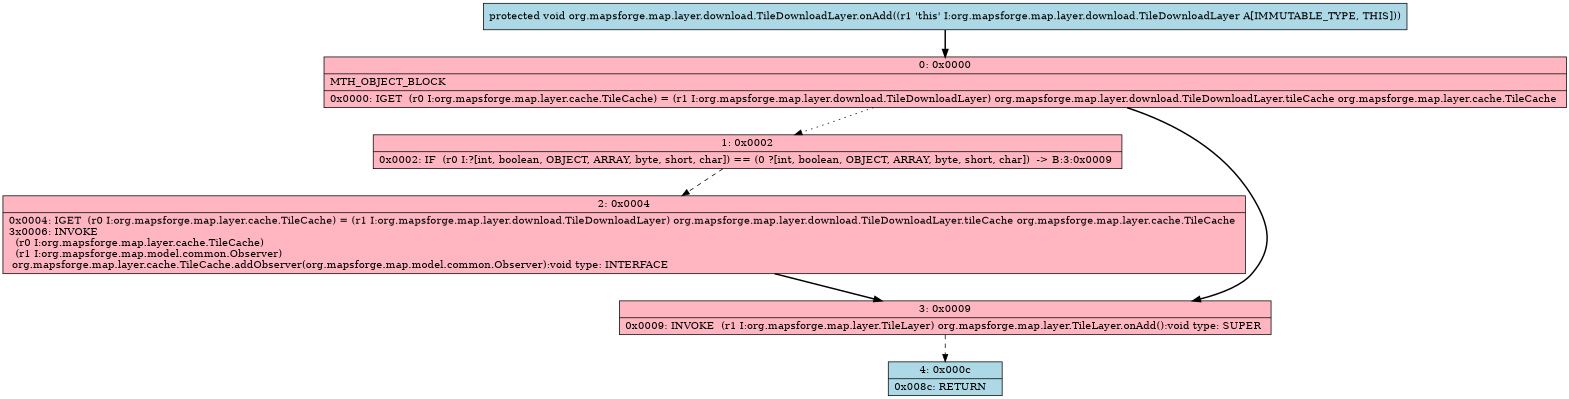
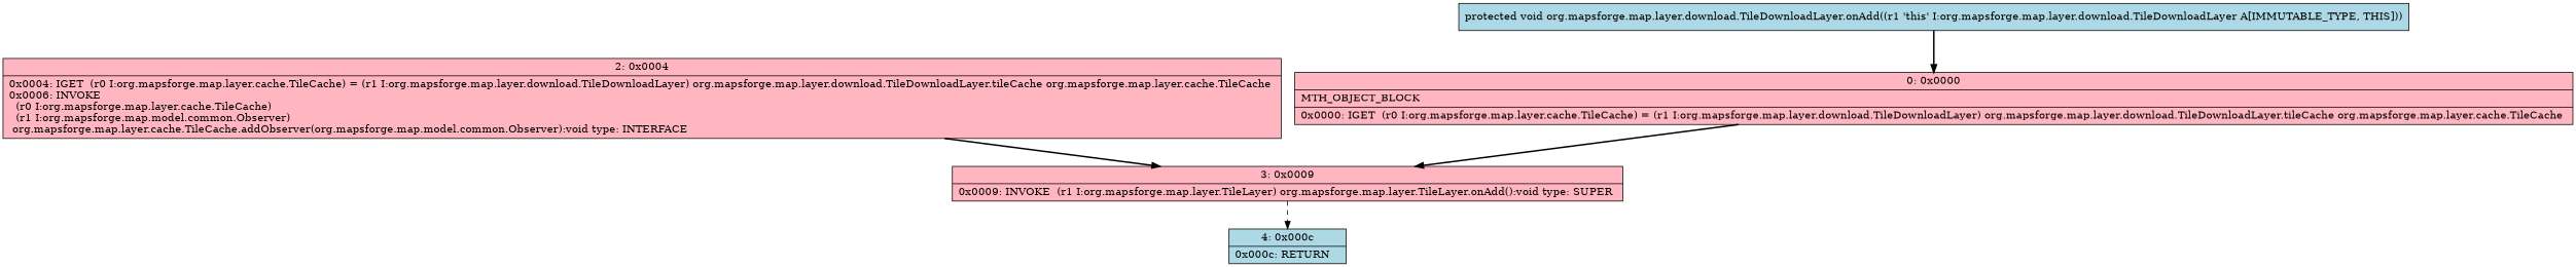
  digraph {
    node [fillcolor=lightpink shape=record style=filled]
    edge [style=bold]
    n1 [label="{0\:\ 0x0000|MTH_OBJECT_BLOCK\l|0x0000: IGET  (r0 I:org.mapsforge.map.layer.cache.TileCache) = (r1 I:org.mapsforge.map.layer.download.TileDownloadLayer) org.mapsforge.map.layer.download.TileDownloadLayer.tileCache org.mapsforge.map.layer.cache.TileCache \l}"]
-   n2 [label="{1\:\ 0x0002|0x0002: IF  (r0 I:?[int, boolean, OBJECT, ARRAY, byte, short, char]) == (0 ?[int, boolean, OBJECT, ARRAY, byte, short, char])  \-\> B:3:0x0009 \l}"]
    n3 [label="{3\:\ 0x0009|0x0009: INVOKE  (r1 I:org.mapsforge.map.layer.TileLayer) org.mapsforge.map.layer.TileLayer.onAdd():void type: SUPER \l}"]
-   n4 [label="{2\:\ 0x0004|0x0004: IGET  (r0 I:org.mapsforge.map.layer.cache.TileCache) = (r1 I:org.mapsforge.map.layer.download.TileDownloadLayer) org.mapsforge.map.layer.download.TileDownloadLayer.tileCache org.mapsforge.map.layer.cache.TileCache \l3x0006: INVOKE  \l  (r0 I:org.mapsforge.map.layer.cache.TileCache)\l  (r1 I:org.mapsforge.map.model.common.Observer)\l org.mapsforge.map.layer.cache.TileCache.addObserver(org.mapsforge.map.model.common.Observer):void type: INTERFACE \l}"]
-   n5 [fillcolor=lightblue label="{4\:\ 0x000c|0x008c: RETURN   \l}"]
+   n4 [label="{2\:\ 0x0004|0x0004: IGET  (r0 I:org.mapsforge.map.layer.cache.TileCache) = (r1 I:org.mapsforge.map.layer.download.TileDownloadLayer) org.mapsforge.map.layer.download.TileDownloadLayer.tileCache org.mapsforge.map.layer.cache.TileCache \l0x0006: INVOKE  \l  (r0 I:org.mapsforge.map.layer.cache.TileCache)\l  (r1 I:org.mapsforge.map.model.common.Observer)\l org.mapsforge.map.layer.cache.TileCache.addObserver(org.mapsforge.map.model.common.Observer):void type: INTERFACE \l}"]
+   n5 [fillcolor=lightblue label="{4\:\ 0x000c|0x000c: RETURN   \l}"]
    n6 [fillcolor=lightblue label="{protected void org.mapsforge.map.layer.download.TileDownloadLayer.onAdd((r1 'this' I:org.mapsforge.map.layer.download.TileDownloadLayer A[IMMUTABLE_TYPE, THIS])) }"]
-   n1 -> n2 [style=dotted]
    n1 -> n3
-   n2 -> n4 [style=dashed]
    n3 -> n5 [style=dashed]
    n4 -> n3
    n6 -> n1
  }
